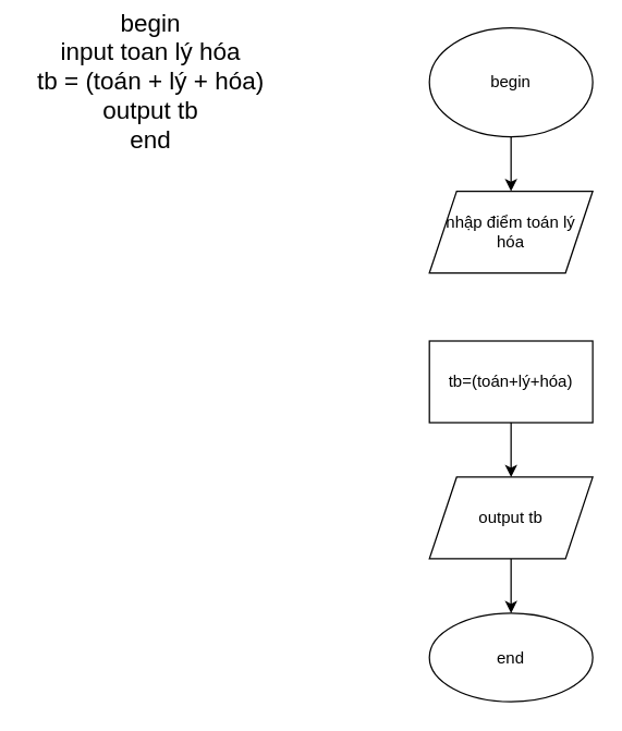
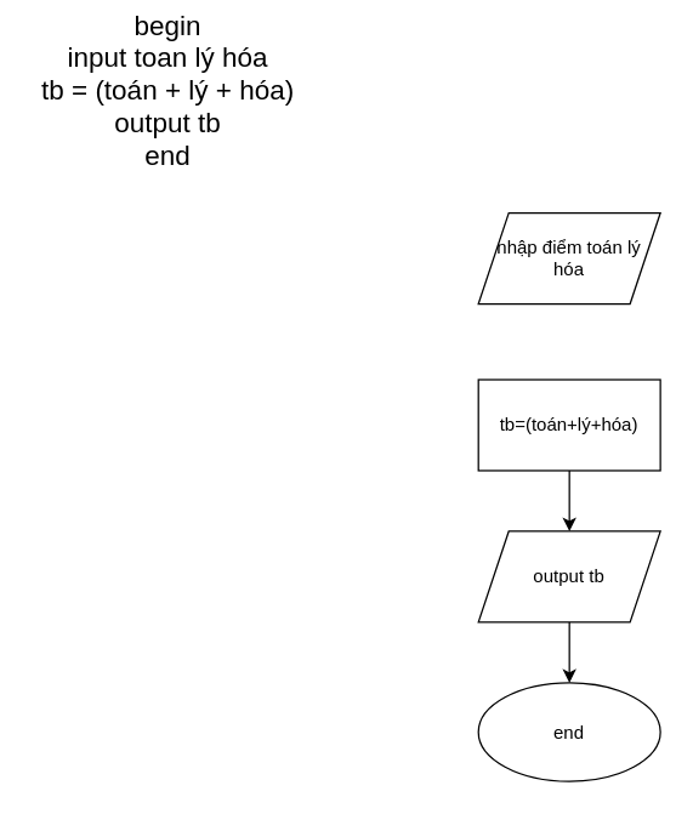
  <mxCell id="0" />
  <mxCell id="1" parent="0" />
- <mxCell id="2" value="" style="edgeStyle=orthogonalEdgeStyle;rounded=0;orthogonalLoop=1;jettySize=auto;html=1;" edge="1" parent="1" source="3" target="4"><mxGeometry relative="1" as="geometry" /></mxCell>
- <mxCell id="3" value="begin&lt;br&gt;" style="ellipse;whiteSpace=wrap;html=1;" vertex="1" parent="1"><mxGeometry x="315" y="20" width="120" height="80" as="geometry" /></mxCell>
  <mxCell id="4" value="nhập điểm toán lý hóa" style="shape=parallelogram;perimeter=parallelogramPerimeter;whiteSpace=wrap;html=1;fixedSize=1;" vertex="1" parent="1"><mxGeometry x="315" y="140" width="120" height="60" as="geometry" /></mxCell>
  <mxCell id="5" value="" style="edgeStyle=orthogonalEdgeStyle;rounded=0;orthogonalLoop=1;jettySize=auto;html=1;" edge="1" parent="1" source="6" target="9"><mxGeometry relative="1" as="geometry" /></mxCell>
  <mxCell id="6" value="tb=(toán+lý+hóa)" style="rounded=0;whiteSpace=wrap;html=1;" vertex="1" parent="1"><mxGeometry x="315" y="250" width="120" height="60" as="geometry" /></mxCell>
  <mxCell id="7" value="end" style="ellipse;whiteSpace=wrap;html=1;" vertex="1" parent="1"><mxGeometry x="315" y="450" width="120" height="65" as="geometry" /></mxCell>
  <mxCell id="8" value="" style="edgeStyle=orthogonalEdgeStyle;rounded=0;orthogonalLoop=1;jettySize=auto;html=1;" edge="1" parent="1" source="9" target="7"><mxGeometry relative="1" as="geometry" /></mxCell>
  <mxCell id="9" value="output tb" style="shape=parallelogram;perimeter=parallelogramPerimeter;whiteSpace=wrap;html=1;fixedSize=1;" vertex="1" parent="1"><mxGeometry x="315" y="350" width="120" height="60" as="geometry" /></mxCell>
  <mxCell id="10" value="&lt;font style=&quot;font-size: 18px&quot;&gt;begin&lt;br&gt;input toan lý hóa&lt;br&gt;tb = (toán + lý + hóa)&lt;br&gt;output tb&lt;br&gt;end&lt;/font&gt;" style="text;html=1;align=center;verticalAlign=middle;resizable=0;points=[];autosize=1;" vertex="1" parent="1"><mxGeometry x="20" y="20" width="180" height="80" as="geometry" /></mxCell>
